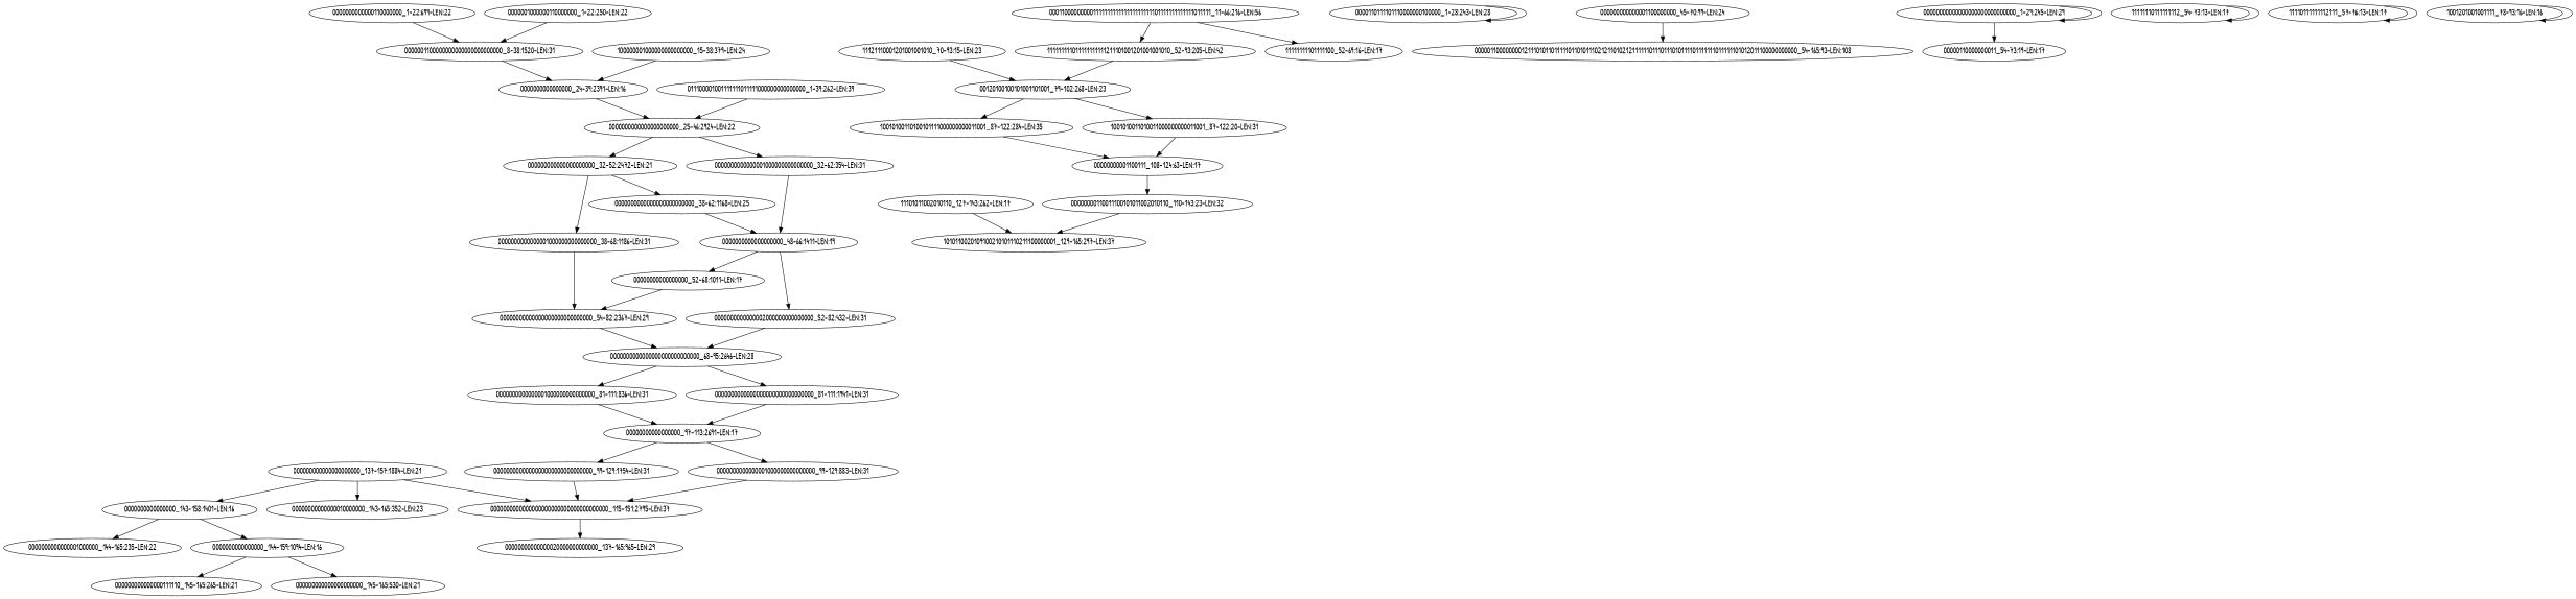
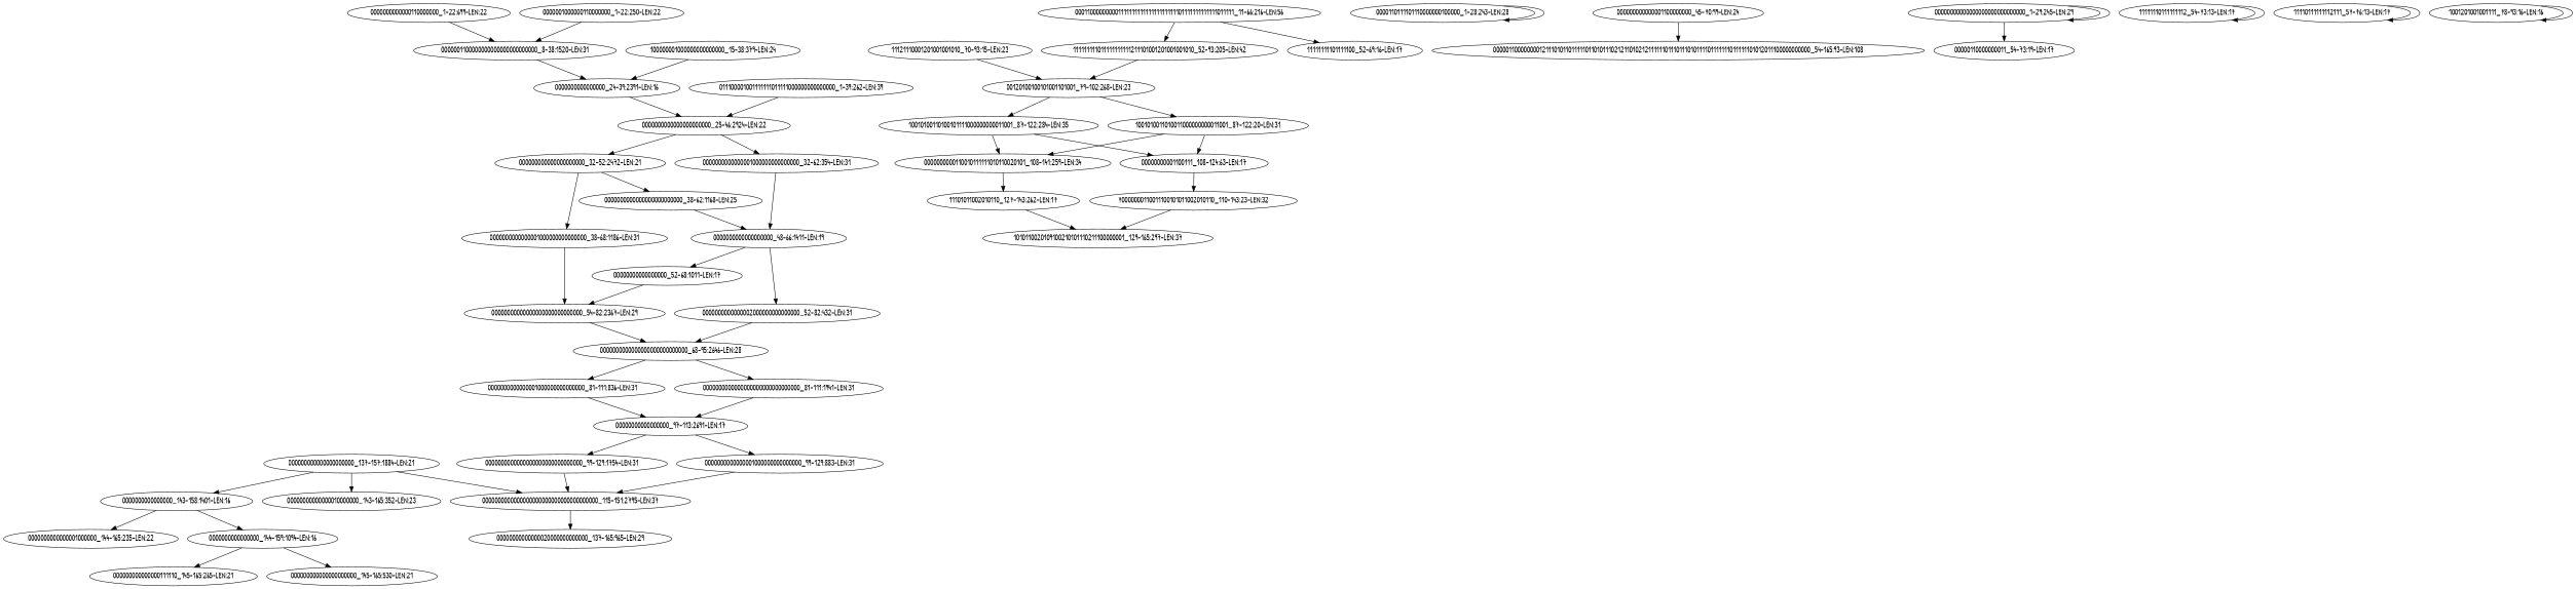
  digraph {
    fontname="Patrick Hand"
    node [fontname="Patrick Hand"]
    edge [fontname="Patrick Hand"]
    "00000000000000000000000000000_54-82:2367-LEN:29"
    "0000000000000000000000000000_68-95:2646-LEN:28"
    "0000000000000001000000000000000_81-111:836-LEN:31"
    "0000000000000000000000000000000_81-111:1941-LEN:31"
    "00000000000000000_97-113:2691-LEN:17"
    n6 [label="1010110020109100210101110211100000001_129-165:297-LEN:37"]
    "11101011002010110_127-143:262-LEN:17"
    "0000000000000000000000_25-46:2924-LEN:22"
    "000000000000000000000_32-52:2472-LEN:21"
    "0000000000000001000000000000000_32-62:354-LEN:31"
    "0000000000000000000000000_38-62:1168-LEN:25"
    "0000000000000001000000000000000_38-68:1186-LEN:31"
    "0000000000000000000_48-66:1411-LEN:19"
    "00000000000000000_52-68:1011-LEN:17"
    "0000000000000002000000000000000_52-82:432-LEN:31"
    "000000000000000000000_137-157:1884-LEN:21"
    "00000000000000010000000_143-165:352-LEN:23"
    "0000000000000000_143-158:1401-LEN:16"
    "0000000000000000000000000000000000000_115-151:2795-LEN:37"
    "0000000000000000_144-159:1094-LEN:16"
    "0000000000000001000000_144-165:235-LEN:22"
    "000000000000000111110_145-165:265-LEN:21"
    "000000000000000000000_145-165:530-LEN:21"
    "11121110001201001001010_70-93:15-LEN:23"
    "00120100100101001101001_79-102:268-LEN:23"
    "10010100110100101111000000000011001_87-122:284-LEN:35"
    "1001010011010011000000000011001_87-122:20-LEN:31"
    "00000000001100111_108-124:63-LEN:17"
+   "0000000000110010111111010110020101_108-141:259-LEN:34"
    "0000000000000001000000000000000_99-129:883-LEN:31"
    "00000000000000020000000000000_137-165:965-LEN:29"
-   "00000000110011100101011002010110_110-143:23-LEN:32"
+   "00000000110011100101011002010110_110-143:23-LEN:32" [label="70000000110011100101011002010110_110-143:23-LEN:32"]
    "0000000000000000000000000000000_99-129:1754-LEN:31"
    "0000001100000000000000000000000_8-38:1520-LEN:31"
    "0000000000000000_24-39:2391-LEN:16"
    "0000110111101110000000100000_1-28:243-LEN:28"
    "000000000000001100000000_45-70:99-LEN:24"
    "000001100000000121110101101111101101011102121101021211111101110111010111101111111011111101012011100000000000_54-165:93-LEN:108"
    "011100001001111111011111000000000000000_1-39:262-LEN:39"
    "100000001000000000000000_15-38:379-LEN:24"
    "0000000000000110000000_1-22:699-LEN:22"
    "00000000000000000000000000000_1-29:245-LEN:29"
    "00000110000000011_54-73:19-LEN:17"
    "11111110111111112_54-73:13-LEN:17"
    "11110111111112111_57-76:13-LEN:17"
    "0000001000000110000000_1-22:250-LEN:22"
    "1001201001001111_78-93:16-LEN:16"
    "111111111011111111111211101001201001001010_52-93:205-LEN:42"
    "00011000000000111111111111111111111101111111111111011111_11-66:216-LEN:56"
    "11111111101111100_52-69:16-LEN:17"
    "00000000000000000000000000000_54-82:2367-LEN:29" -> "0000000000000000000000000000_68-95:2646-LEN:28"
    "0000000000000000000000000000_68-95:2646-LEN:28" -> "0000000000000001000000000000000_81-111:836-LEN:31"
    "0000000000000000000000000000_68-95:2646-LEN:28" -> "0000000000000000000000000000000_81-111:1941-LEN:31"
    "0000000000000001000000000000000_81-111:836-LEN:31" -> "00000000000000000_97-113:2691-LEN:17"
    "0000000000000000000000000000000_81-111:1941-LEN:31" -> "00000000000000000_97-113:2691-LEN:17"
    "00000000000000000_97-113:2691-LEN:17" -> "0000000000000001000000000000000_99-129:883-LEN:31"
    "00000000000000000_97-113:2691-LEN:17" -> "0000000000000000000000000000000_99-129:1754-LEN:31"
    "11101011002010110_127-143:262-LEN:17" -> n6
    "0000000000000000000000_25-46:2924-LEN:22" -> "000000000000000000000_32-52:2472-LEN:21"
    "0000000000000000000000_25-46:2924-LEN:22" -> "0000000000000001000000000000000_32-62:354-LEN:31"
    "000000000000000000000_32-52:2472-LEN:21" -> "0000000000000000000000000_38-62:1168-LEN:25"
    "000000000000000000000_32-52:2472-LEN:21" -> "0000000000000001000000000000000_38-68:1186-LEN:31"
    "0000000000000001000000000000000_32-62:354-LEN:31" -> "0000000000000000000_48-66:1411-LEN:19"
    "0000000000000000000000000_38-62:1168-LEN:25" -> "0000000000000000000_48-66:1411-LEN:19"
    "0000000000000001000000000000000_38-68:1186-LEN:31" -> "00000000000000000000000000000_54-82:2367-LEN:29"
    "0000000000000000000_48-66:1411-LEN:19" -> "00000000000000000_52-68:1011-LEN:17"
    "0000000000000000000_48-66:1411-LEN:19" -> "0000000000000002000000000000000_52-82:432-LEN:31"
    "00000000000000000_52-68:1011-LEN:17" -> "00000000000000000000000000000_54-82:2367-LEN:29"
    "0000000000000002000000000000000_52-82:432-LEN:31" -> "0000000000000000000000000000_68-95:2646-LEN:28"
    "000000000000000000000_137-157:1884-LEN:21" -> "00000000000000010000000_143-165:352-LEN:23"
    "000000000000000000000_137-157:1884-LEN:21" -> "0000000000000000_143-158:1401-LEN:16"
    "000000000000000000000_137-157:1884-LEN:21" -> "0000000000000000000000000000000000000_115-151:2795-LEN:37"
    "0000000000000000_143-158:1401-LEN:16" -> "0000000000000000_144-159:1094-LEN:16"
    "0000000000000000_143-158:1401-LEN:16" -> "0000000000000001000000_144-165:235-LEN:22"
    "0000000000000000000000000000000000000_115-151:2795-LEN:37" -> "00000000000000020000000000000_137-165:965-LEN:29"
    "0000000000000000_144-159:1094-LEN:16" -> "000000000000000111110_145-165:265-LEN:21"
    "0000000000000000_144-159:1094-LEN:16" -> "000000000000000000000_145-165:530-LEN:21"
    "11121110001201001001010_70-93:15-LEN:23" -> "00120100100101001101001_79-102:268-LEN:23"
    "00120100100101001101001_79-102:268-LEN:23" -> "10010100110100101111000000000011001_87-122:284-LEN:35"
    "00120100100101001101001_79-102:268-LEN:23" -> "1001010011010011000000000011001_87-122:20-LEN:31"
    "10010100110100101111000000000011001_87-122:284-LEN:35" -> "00000000001100111_108-124:63-LEN:17"
+   "10010100110100101111000000000011001_87-122:284-LEN:35" -> "0000000000110010111111010110020101_108-141:259-LEN:34"
    "1001010011010011000000000011001_87-122:20-LEN:31" -> "00000000001100111_108-124:63-LEN:17"
+   "1001010011010011000000000011001_87-122:20-LEN:31" -> "0000000000110010111111010110020101_108-141:259-LEN:34"
    "00000000001100111_108-124:63-LEN:17" -> "00000000110011100101011002010110_110-143:23-LEN:32"
+   "0000000000110010111111010110020101_108-141:259-LEN:34" -> "11101011002010110_127-143:262-LEN:17"
    "0000000000000001000000000000000_99-129:883-LEN:31" -> "0000000000000000000000000000000000000_115-151:2795-LEN:37"
    "00000000110011100101011002010110_110-143:23-LEN:32" -> n6
    "0000000000000000000000000000000_99-129:1754-LEN:31" -> "0000000000000000000000000000000000000_115-151:2795-LEN:37"
    "0000001100000000000000000000000_8-38:1520-LEN:31" -> "0000000000000000_24-39:2391-LEN:16"
    "0000000000000000_24-39:2391-LEN:16" -> "0000000000000000000000_25-46:2924-LEN:22"
    "0000110111101110000000100000_1-28:243-LEN:28" -> "0000110111101110000000100000_1-28:243-LEN:28"
    "000000000000001100000000_45-70:99-LEN:24" -> "000001100000000121110101101111101101011102121101021211111101110111010111101111111011111101012011100000000000_54-165:93-LEN:108"
    "011100001001111111011111000000000000000_1-39:262-LEN:39" -> "0000000000000000000000_25-46:2924-LEN:22"
    "100000001000000000000000_15-38:379-LEN:24" -> "0000000000000000_24-39:2391-LEN:16"
    "0000000000000110000000_1-22:699-LEN:22" -> "0000001100000000000000000000000_8-38:1520-LEN:31"
    "00000000000000000000000000000_1-29:245-LEN:29" -> "00000000000000000000000000000_1-29:245-LEN:29"
    "00000000000000000000000000000_1-29:245-LEN:29" -> "00000110000000011_54-73:19-LEN:17"
    "11111110111111112_54-73:13-LEN:17" -> "11111110111111112_54-73:13-LEN:17"
    "11110111111112111_57-76:13-LEN:17" -> "11110111111112111_57-76:13-LEN:17"
    "0000001000000110000000_1-22:250-LEN:22" -> "0000001100000000000000000000000_8-38:1520-LEN:31"
    "1001201001001111_78-93:16-LEN:16" -> "1001201001001111_78-93:16-LEN:16"
    "111111111011111111111211101001201001001010_52-93:205-LEN:42" -> "00120100100101001101001_79-102:268-LEN:23"
    "00011000000000111111111111111111111101111111111111011111_11-66:216-LEN:56" -> "111111111011111111111211101001201001001010_52-93:205-LEN:42"
    "00011000000000111111111111111111111101111111111111011111_11-66:216-LEN:56" -> "11111111101111100_52-69:16-LEN:17"
  }
